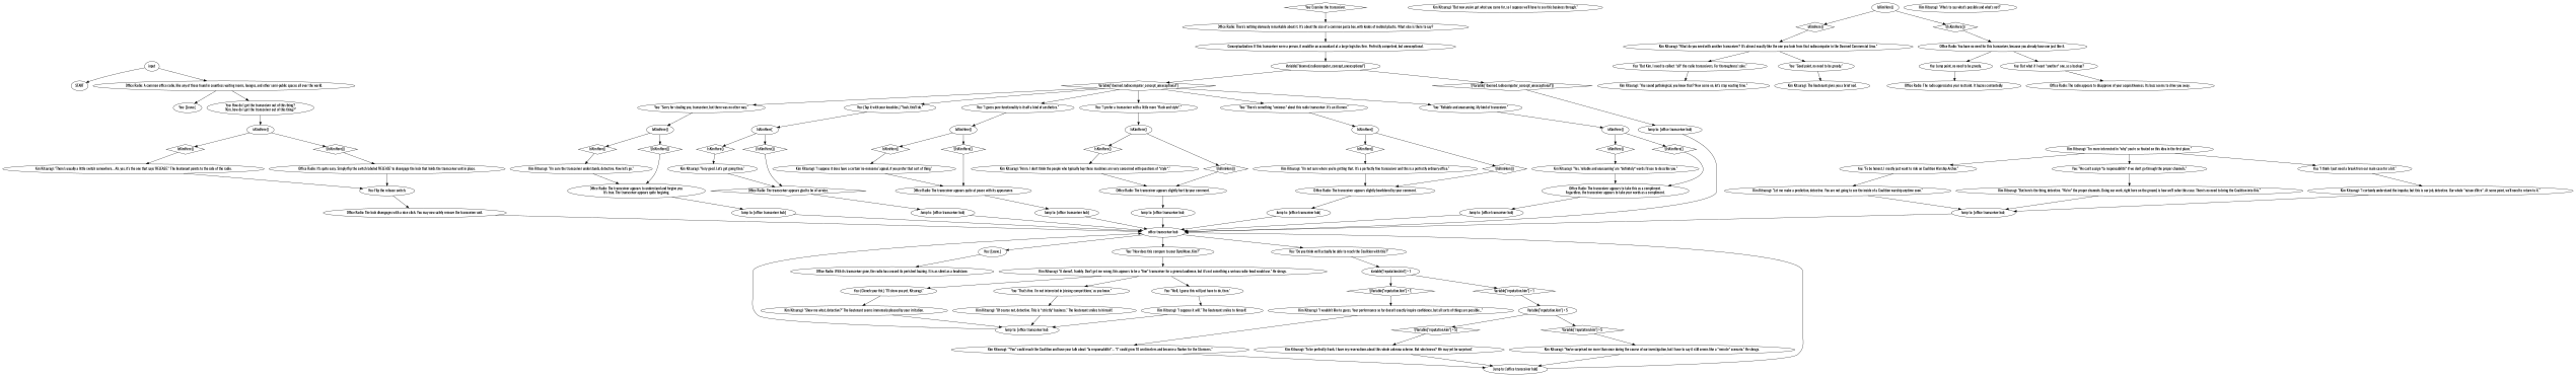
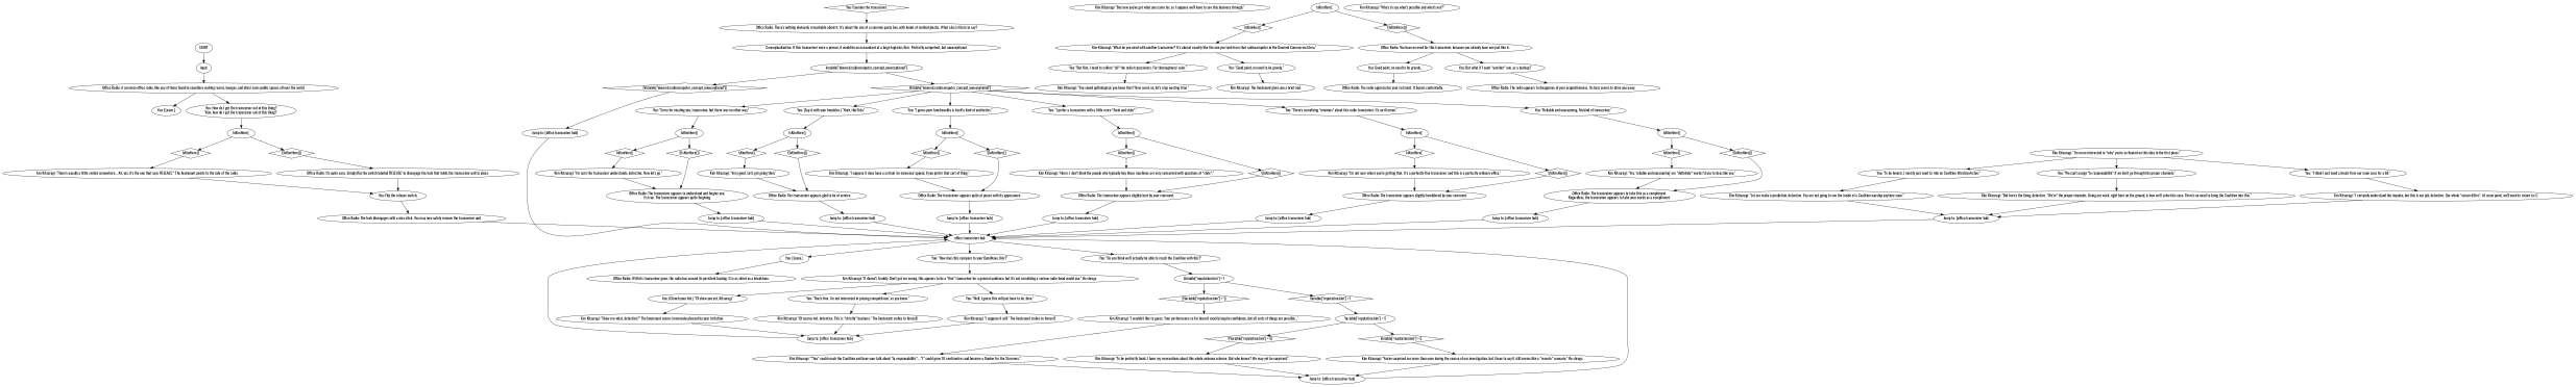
  digraph {
    fontname=Oswald
    node [fontname=Oswald]
    edge [fontname=Oswald]
    n1 [label=START]
    n2 [label=input]
    n3 [label="Office Radio: A common office radio, like any of those found in countless waiting rooms, lounges, and other semi-public spaces all over the world."]
    n4 [label="You: How do I get the transceiver out of this thing?\n\"Kim, how do I get the transceiver out of this thing?\""]
    n5 [label="You: [Leave.]"]
    n6 [label="Kim Kitsuragi: \"But now you've got what you came for, so I suppose we'll have to see this business through.\""]
    n7 [label="office transceiver hub"]
    n8 [label="You: \"How does this compare to your DynaWave, Kim?\""]
    n9 [label="You: [Leave.]"]
    n10 [label="You: \"Do you think we'll actually be able to reach the Coalition with this?\""]
    n11 [label="You: Examine the transceiver." shape=diamond]
    n12 [label="Office Radio: There's nothing obviously remarkable about it. It's about the size of a common pasta box, with knobs of molded plastic. What else is there to say?"]
    n13 [label="Kim Kitsuragi: \"It doesn't, frankly. Don't get me wrong, this appears to be a *fine* transceiver for a general audience, but it's not something a serious radio-head would use.\" He shrugs."]
    n14 [label="Office Radio: With its transceiver gone, the radio has ceased its peristent buzzing. It is as silent as a headstone."]
    n15 [label="Variable[\"reputation.kim\"] > 1"]
    n16 [label="You: \"I prefer a transceiver with a little more *flash and style*.\""]
    n17 [label="IsKimHere()"]
    n18 [label="IsKimHere()" shape=diamond]
    n19 [label="!(IsKimHere())" shape=diamond]
    n20 [label="IsKimHere()"]
    n21 [label="IsKimHere()" shape=diamond]
    n22 [label="!(IsKimHere())" shape=diamond]
    n23 [label="Kim Kitsuragi: \"I'm not sure where you're getting that. It's a perfectly fine transceiver and this is a perfectly ordinary office.\""]
    n24 [label="Office Radio: The transceiver appears slightly bewildered by your comment."]
    n25 [label="Jump to: [office transceiver hub]"]
    n26 [label="Kim Kitsuragi: \"Let me make a prediction, detective. You are not going to see the inside of a Coalition warship anytime soon.\""]
    n27 [label="Jump to: [office transceiver hub]"]
    n28 [label="Conceptualization: If this transceiver were a person, it would be an accountant at a large logistics firm. Perfectly competent, but unexceptional."]
    n29 [label="Variable[\"doomed.radiocomputer_concept_unexceptional\"]"]
    n30 [label="Variable[\"doomed.radiocomputer_concept_unexceptional\"]" shape=diamond]
    n31 [label="!(Variable[\"doomed.radiocomputer_concept_unexceptional\"])" shape=diamond]
    n32 [label="Kim Kitsuragi: \"Hmm. I don't think the people who typically buy these machines are very concerned with questions of *style*.\""]
    n33 [label="Office Radio: The transceiver appears slightly hurt by your comment."]
    n34 [label="Jump to: [office transceiver hub]"]
    n35 [label="You: \"We can't assign *la responsabilité* if we don't go through the proper channels.\""]
    n36 [label="Kim Kitsuragi: \"But here's the thing, detective. *We're* the proper channels. Doing our work, right here on the ground, is how we'll solve this case. There's no need to bring the Coalition into this.\""]
    n37 [label="Kim Kitsuragi: \"Show me what, detective?\" The lieutenant seems immensely pleased by your irritation."]
    n38 [label="Jump to: [office transceiver hub]"]
    n39 [label="Kim Kitsuragi: \"I suppose it does have a certain 'no-nonsense' appeal, if you prefer that sort of thing.\""]
    n40 [label="Office Radio: The transceiver appears quite at peace with its appearance."]
    n41 [label="Jump to: [office transceiver hub]"]
    n42 [label="Jump to: [office transceiver hub]"]
    n43 [label="IsKimHere()"]
    n44 [label="IsKimHere()" shape=diamond]
    n45 [label="!(IsKimHere())" shape=diamond]
    n46 [label="Kim Kitsuragi: \"What do you need with another transceiver? It's almost exactly like the one you took from that radiocomputer in the Doomed Commercial Area.\""]
    n47 [label="Office Radio: You have no need for this transceiver, because you already have one just like it."]
    n48 [label="You: \"But Kim, I need to collect *all* the radio transceivers. For thoroughness' sake.\""]
    n49 [label="You: \"Good point, no need to be greedy.\""]
-   n50 [label="You: Jump point, no need to be greedy."]
+   n50 [label="You: Good point, no need to be greedy."]
    n51 [label="You: But what if I want *another* one, as a backup?"]
    n52 [label="You: Flip the release switch."]
    n53 [label="Office Radio: The lock disengages with a nice click. You may now safely remove the transceiver unit."]
    n54 [label="You: \"Well, I guess this will just have to do, then.\""]
    n55 [label="You: (Clench your fist.) \"I'll show you yet, Kitsuragi.\""]
    n56 [label="You: \"That's fine. I'm not interested in 'pissing competitions,' as you know.\""]
    n57 [label="Kim Kitsuragi: \"I suppose it will.\" The lieutenant smiles to himself."]
    n58 [label="Kim Kitsuragi: \"Of course not, detective. This is *strictly* business.\" The lieutenant smiles to himself."]
    n59 [label="You: \"There's something *ominous* about this radio transceiver. It's an ill omen.\""]
    n60 [label="IsKimHere()"]
    n61 [label="IsKimHere()" shape=diamond]
    n62 [label="!(IsKimHere())" shape=diamond]
    n63 [label="Kim Kitsuragi: \"I'm sure the transceiver understands, detective. Now let's go.\""]
    n64 [label="Office Radio: The transceiver appears to understand and forgive you.\nIt's true. The transceiver appears quite forgiving."]
    n65 [label="Jump to: [office transceiver hub]"]
    n66 [label="Jump to: [office transceiver hub]"]
    n67 [label="Variable[\"reputation.kim\"] > 5"]
    n68 [label="Variable[\"reputation.kim\"] > 5" shape=diamond]
    n69 [label="!(Variable[\"reputation.kim\"] > 5)" shape=diamond]
    n70 [label="Kim Kitsuragi: \"You've surprised me more than once during the course of our investigation, but I have to say it still seems like a *remote* scenario.\" He shrugs."]
    n71 [label="Kim Kitsuragi: \"To be perfectly frank, I have my reservations about this whole antenna scheme. But who knows? We may yet be surprised.\""]
    n72 [label="Jump to: [office transceiver hub]"]
    n73 [label="You: \"Reliable and unassuming. My kind of transceiver.\""]
    n74 [label="You: \"Sorry for stealing you, transceiver, but there was no other way.\""]
    n75 [label="You: (Tap it with your knuckles.) \"Yeah, this'll do.\""]
    n76 [label="You: \"I guess pure functionality is itself a kind of aesthetics.\""]
    n77 [label="Jump to: [office transceiver hub]"]
    n78 [label="IsKimHere()"]
    n79 [label="IsKimHere()"]
    n80 [label="IsKimHere()"]
    n81 [label="IsKimHere()" shape=diamond]
    n82 [label="!(IsKimHere())" shape=diamond]
    n83 [label="IsKimHere()" shape=diamond]
    n84 [label="!(IsKimHere())" shape=diamond]
    n85 [label="IsKimHere()"]
    n86 [label="IsKimHere()" shape=diamond]
    n87 [label="!(IsKimHere())" shape=diamond]
    n88 [label="Office Radio: The radio appreciates your restraint. It buzzes contentedly."]
    n89 [label="Kim Kitsuragi: \"Yes, 'reliable and unassuming' are *definitely* words I'd use to describe you.\""]
    n90 [label="Office Radio: The transceiver appears to take this as a compliment.\nRegardless, the transceiver appears to take your words as a compliment."]
    n91 [label="Office Radio: The radio appears to disapprove of your acquisitiveness. Its buzz seems to drive you away."]
    n92 [label="Kim Kitsuragi: \"There's usually a little switch somewhere... Ah, yes, it's the one that says 'RELEASE'.\" The lieutenant points to the side of the radio."]
    n93 [label="Kim Kitsuragi: \"I wouldn't like to guess. Your performance so far doesn't exactly inspire confidence, but all sorts of things are possible...\""]
    n94 [label="Kim Kitsuragi: \"*You* could reach the Coalition and have your talk about *la responsabilité*... *I* could grow 10 centimetres and become a flanker for the Stormers.\""]
    n95 [label="Kim Kitsuragi: \"Very good. Let's get going then.\""]
-   n96 [label="Office Radio: The transceiver appears glad to be of service." shape=diamond]
+   n96 [label="Office Radio: The transceiver appears glad to be of service."]
    n97 [label="Kim Kitsuragi: \"I certainly understand the impulse, but this is our job, detective. Our whole *raison d'être*. At some point, we'll need to return to it.\""]
    n98 [label="Kim Kitsuragi: The lieutenant gives you a brief nod."]
    n99 [label="IsKimHere()" shape=diamond]
    n100 [label="!(IsKimHere())" shape=diamond]
    n101 [label="Kim Kitsuragi: \"Who's to say what's possible and what's not?\""]
    n102 [label="Kim Kitsuragi: \"I'm more interested in *why* you're so fixated on this idea in the first place.\""]
    n103 [label="You: \"I think I just need a break from our main case for a bit.\""]
    n104 [label="You: \"To be honest, I mostly just want to ride on Coalition Warship Archer.\""]
    n105 [label="Kim Kitsuragi: \"You sound pathological, you know that? Now come on, let's stop wasting time.\""]
    n106 [label="Office Radio: It's quite easy. Simply flip the switch labeled 'RELEASE' to disengage the lock that holds the transceiver unit in place."]
    n107 [label="Variable[\"reputation.kim\"] > 1" shape=diamond]
    n108 [label="!(Variable[\"reputation.kim\"] > 1)" shape=diamond]
-   n2 -> n1
+   n1 -> n2
    n2 -> n3
    n3 -> n4
    n3 -> n5
    n4 -> n85
    n7 -> n8
    n7 -> n9
    n7 -> n10
    n8 -> n13
    n9 -> n14
    n10 -> n15
    n11 -> n12
    n12 -> n28
    n13 -> n54
    n13 -> n55
    n13 -> n56
    n15 -> n107
    n15 -> n108
    n16 -> n17
    n17 -> n18
    n17 -> n19
    n18 -> n32
    n19 -> n33
    n20 -> n21
    n20 -> n22
    n21 -> n23
    n22 -> n24
    n23 -> n24
    n24 -> n25
    n25 -> n7
    n26 -> n27
    n27 -> n7
    n28 -> n29
    n29 -> n30
    n29 -> n31
    n30 -> n16
    n30 -> n59
    n30 -> n73
    n30 -> n74
    n30 -> n75
    n30 -> n76
    n31 -> n77
    n32 -> n33
    n33 -> n34
    n34 -> n7
    n35 -> n36
    n36 -> n27
    n37 -> n38
    n38 -> n7
    n39 -> n40
    n40 -> n41
    n41 -> n7
    n42 -> n7
    n43 -> n44
    n43 -> n45
    n44 -> n46
    n45 -> n47
    n46 -> n48
    n46 -> n49
    n47 -> n50
    n47 -> n51
    n48 -> n105
    n49 -> n98
    n50 -> n88
    n51 -> n91
    n52 -> n53
    n53 -> n7
    n54 -> n57
    n55 -> n37
    n56 -> n58
    n57 -> n38
    n58 -> n38
    n59 -> n20
    n60 -> n61
    n60 -> n62
    n61 -> n63
    n62 -> n64
    n63 -> n64
    n64 -> n65
    n65 -> n7
    n66 -> n7
    n67 -> n68
    n67 -> n69
    n68 -> n70
    n69 -> n71
    n70 -> n72
    n71 -> n72
    n72 -> n7
    n73 -> n78
    n74 -> n60
    n75 -> n79
    n76 -> n80
    n77 -> n7
    n78 -> n81
    n78 -> n82
    n79 -> n99
    n79 -> n100
    n80 -> n83
    n80 -> n84
    n81 -> n89
    n82 -> n90
    n83 -> n39
    n84 -> n40
    n85 -> n86
    n85 -> n87
    n86 -> n92
    n87 -> n106
    n89 -> n90
    n90 -> n66
    n92 -> n52
    n93 -> n94
    n94 -> n72
    n95 -> n96
    n96 -> n42
    n97 -> n27
    n99 -> n95
    n100 -> n96
    n102 -> n35
    n102 -> n103
    n102 -> n104
    n103 -> n97
    n104 -> n26
    n106 -> n52
    n107 -> n67
    n108 -> n93
  }
